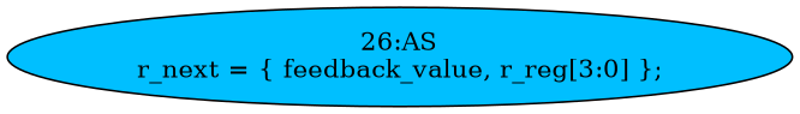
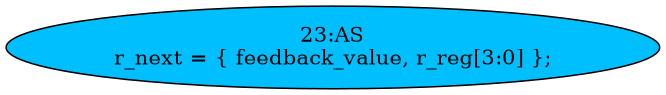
  strict digraph {
-   n1 [ast="<pyverilog.vparser.ast.Assign object at 0x7f91c69ae610>" def_var="['r_next']" fillcolor=deepskyblue label="26:AS\nr_next = { feedback_value, r_reg[3:0] };" statements="[]" style=filled typ=Assign use_var="['feedback_value', 'r_reg']"]
+   n1 [ast="<pyverilog.vparser.ast.Assign object at 0x7f91c69ae610>" def_var="['r_next']" fillcolor=deepskyblue label="23:AS\nr_next = { feedback_value, r_reg[3:0] };" statements="[]" style=filled typ=Assign use_var="['feedback_value', 'r_reg']"]
  }
